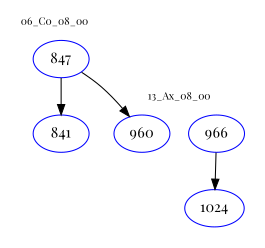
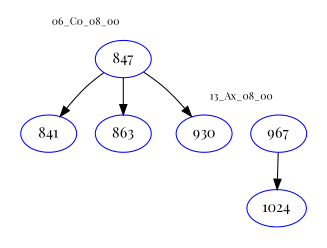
  digraph {
    fontname="Playfair Display"
    node [color=blue fontname="Playfair Display"]
    edge [color=black fontname="Playfair Display"]
-   n1 [label=966]
-   n2 [label=960]
+   n1 [label=967]
+   n2 [label=930]
    n3 [label=1024]
    n4 [label=847]
    n5 [label=841]
+   n6 [label=863]
    subgraph cluster_1 {
      color=white
      fontsize=10
      label="13_Ax_08_00"
      n1
      n2
      n3
    }
    subgraph cluster_2 {
      color=white
      fontsize=10
      label="06_C0_08_00"
      n4
      n5
+     n6
    }
    n1 -> n3
    n4 -> n2
    n4 -> n5
+   n4 -> n6
  }
